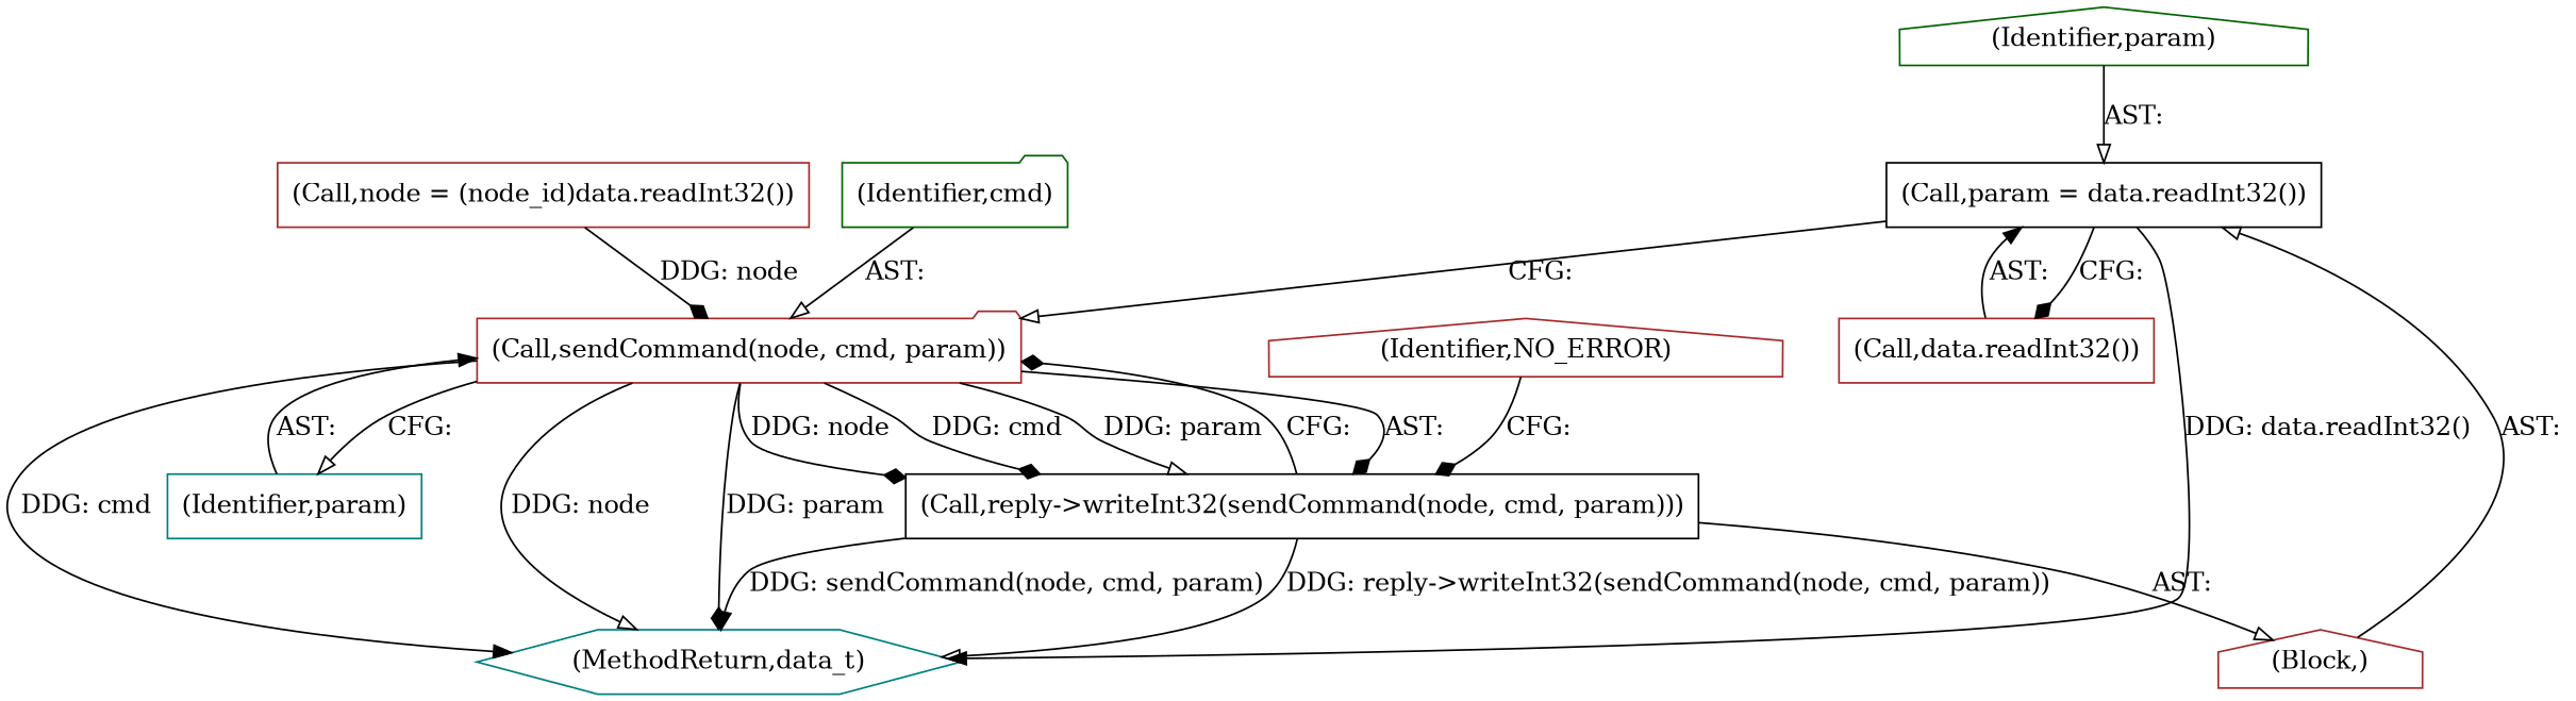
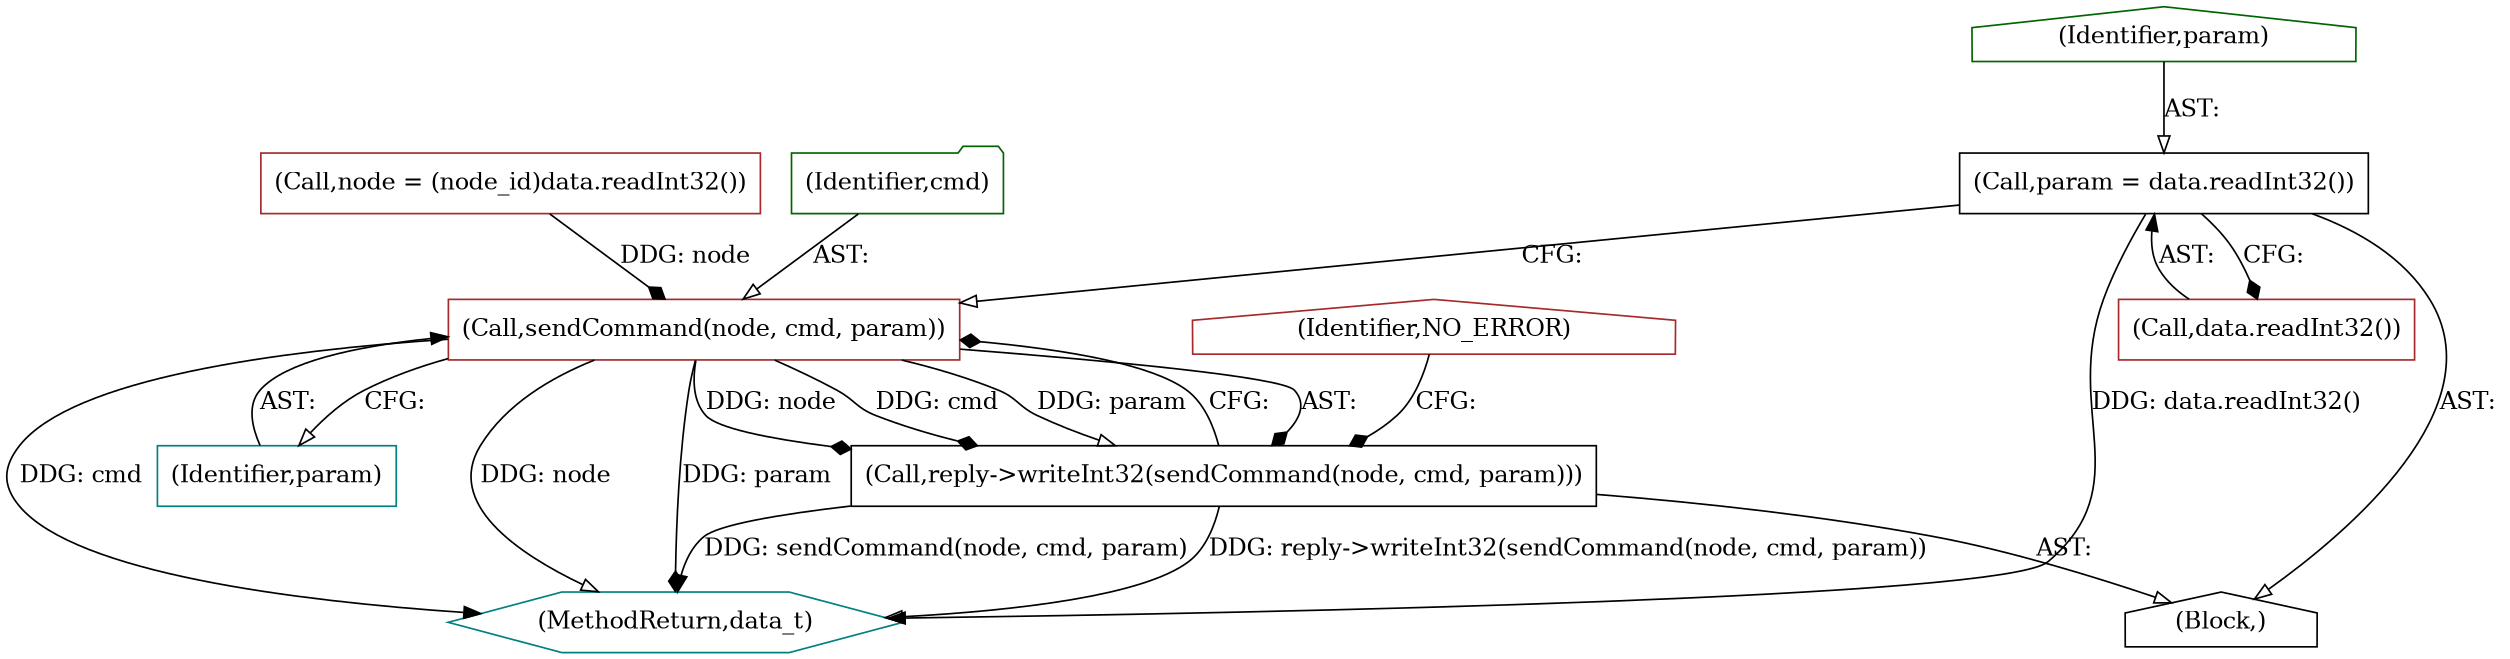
  digraph {
    node [color=brown shape=box]
    edge [arrowhead=onormal]
    n1 [color=black label="(Call,param = data.readInt32())"]
-   n2 [label="(Call,sendCommand(node, cmd, param))" shape=folder]
-   n3 [label="(Block,)" shape=house]
+   n2 [label="(Call,sendCommand(node, cmd, param))"]
+   n3 [color=black label="(Block,)" shape=house]
    n4 [color=teal label="(MethodReturn,data_t)" shape=hexagon]
    n5 [label="(Call,data.readInt32())"]
    n6 [color=black label="(Call,reply->writeInt32(sendCommand(node, cmd, param)))"]
    n7 [color=teal label="(Identifier,param)"]
    n8 [color=darkgreen label="(Identifier,cmd)" shape=folder]
    n9 [label="(Identifier,NO_ERROR)" shape=house]
    n10 [color=darkgreen label="(Identifier,param)" shape=house]
    n11 [label="(Call,node = (node_id)data.readInt32())"]
    n1 -> n2 [label="CFG: "]
-   n3 -> n1 [label="AST: "]
+   n1 -> n3 [label="AST: "]
    n1 -> n4 [arrowhead=normal label="DDG: data.readInt32()"]
    n1 -> n5 [arrowhead=diamond label="CFG: "]
    n2 -> n4 [label="DDG: node"]
    n2 -> n4 [arrowhead=diamond label="DDG: param"]
    n2 -> n4 [arrowhead=normal label="DDG: cmd"]
    n2 -> n6 [arrowhead=diamond label="AST: "]
    n2 -> n6 [arrowhead=diamond label="DDG: node"]
    n2 -> n6 [arrowhead=diamond label="DDG: cmd"]
    n2 -> n6 [label="DDG: param"]
    n2 -> n7 [label="CFG: "]
    n5 -> n1 [arrowhead=normal label="AST: "]
    n6 -> n2 [arrowhead=diamond label="CFG: "]
    n6 -> n3 [label="AST: "]
    n6 -> n4 [arrowhead=normal label="DDG: sendCommand(node, cmd, param)"]
    n6 -> n4 [label="DDG: reply->writeInt32(sendCommand(node, cmd, param))"]
    n7 -> n2 [arrowhead=normal label="AST: "]
    n8 -> n2 [label="AST: "]
    n9 -> n6 [arrowhead=diamond label="CFG: "]
    n10 -> n1 [label="AST: "]
    n11 -> n2 [arrowhead=diamond label="DDG: node"]
  }
